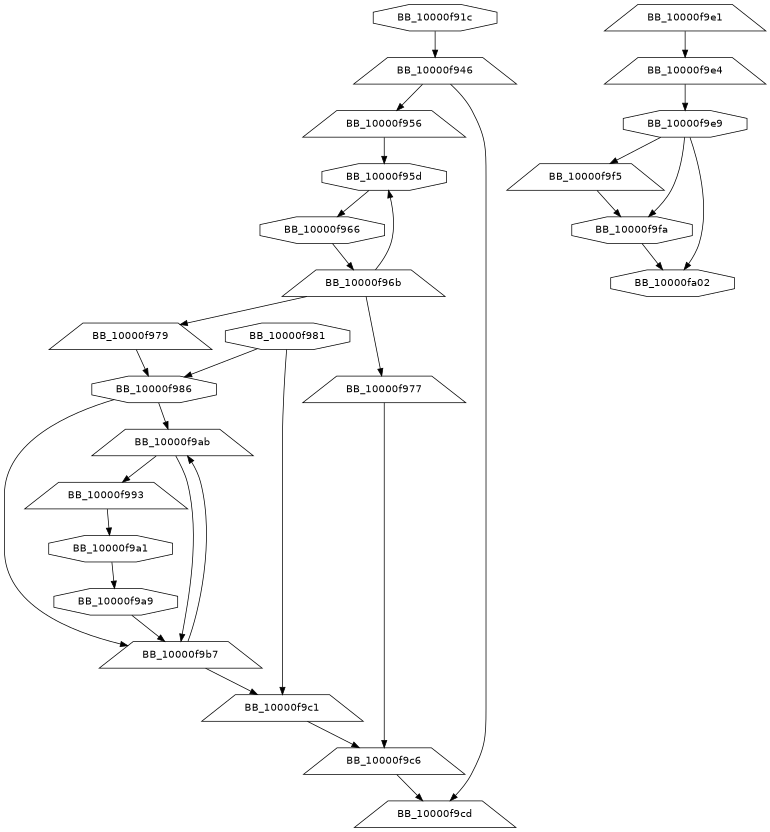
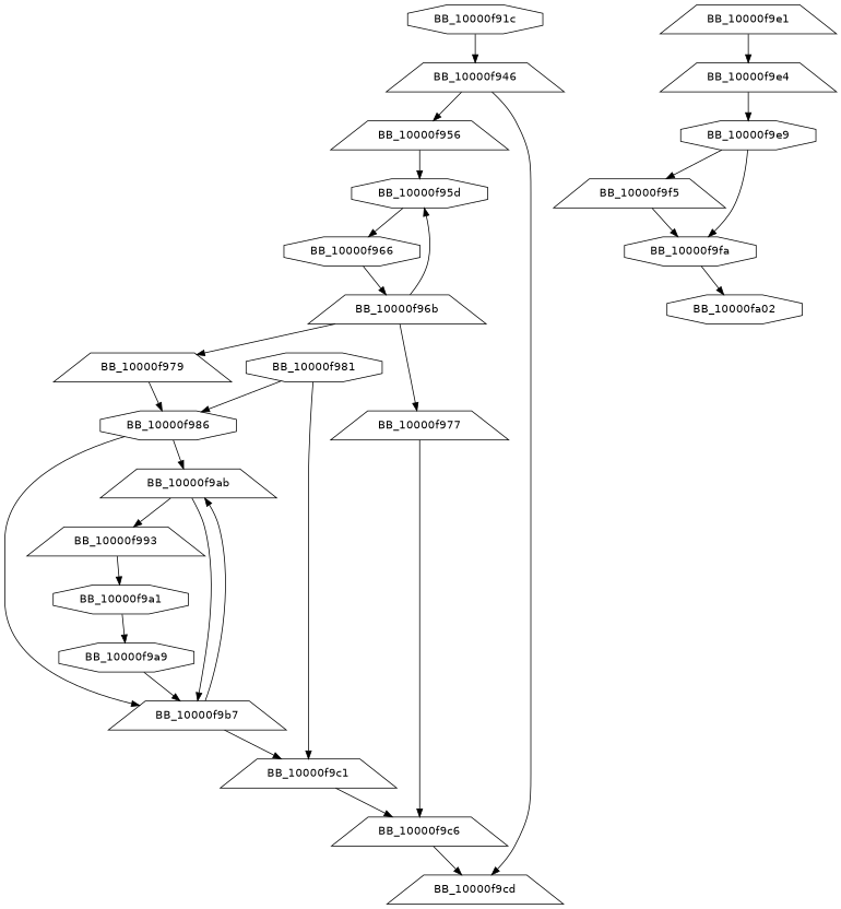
  digraph {
    fontname="DejaVu Sans"
    node [fontname="DejaVu Sans" shape=trapezium]
    edge [fontname="DejaVu Sans"]
    BB_10000f91c [shape=octagon]
    BB_10000f946
    BB_10000f956
    BB_10000f9cd
    BB_10000f95d [shape=octagon]
    BB_10000f966 [shape=octagon]
    BB_10000f96b
    BB_10000f977
    BB_10000f979
    BB_10000f9c6
    BB_10000f986 [shape=octagon]
    BB_10000f981 [shape=octagon]
    BB_10000f9c1
    BB_10000f9ab
    BB_10000f9b7
    BB_10000f993
    BB_10000f9a1 [shape=octagon]
    BB_10000f9a9 [shape=octagon]
    BB_10000f9e1
    BB_10000f9e4
    BB_10000f9e9 [shape=octagon]
    BB_10000f9f5
    BB_10000f9fa [shape=octagon]
    BB_10000fa02 [shape=octagon]
    BB_10000f91c -> BB_10000f946
    BB_10000f946 -> BB_10000f956
    BB_10000f946 -> BB_10000f9cd
    BB_10000f956 -> BB_10000f95d
    BB_10000f95d -> BB_10000f966
    BB_10000f966 -> BB_10000f96b
    BB_10000f96b -> BB_10000f95d
    BB_10000f96b -> BB_10000f977
    BB_10000f96b -> BB_10000f979
    BB_10000f977 -> BB_10000f9c6
    BB_10000f979 -> BB_10000f986
    BB_10000f9c6 -> BB_10000f9cd
    BB_10000f986 -> BB_10000f9ab
    BB_10000f986 -> BB_10000f9b7
    BB_10000f981 -> BB_10000f986
    BB_10000f981 -> BB_10000f9c1
    BB_10000f9c1 -> BB_10000f9c6
    BB_10000f9ab -> BB_10000f9b7
    BB_10000f9ab -> BB_10000f993
    BB_10000f9b7 -> BB_10000f9c1
    BB_10000f9b7 -> BB_10000f9ab
    BB_10000f993 -> BB_10000f9a1
    BB_10000f9a1 -> BB_10000f9a9
    BB_10000f9a9 -> BB_10000f9b7
    BB_10000f9e1 -> BB_10000f9e4
    BB_10000f9e4 -> BB_10000f9e9
    BB_10000f9e9 -> BB_10000f9f5
    BB_10000f9e9 -> BB_10000f9fa
-   BB_10000f9e9 -> BB_10000fa02
    BB_10000f9f5 -> BB_10000f9fa
    BB_10000f9fa -> BB_10000fa02
  }
